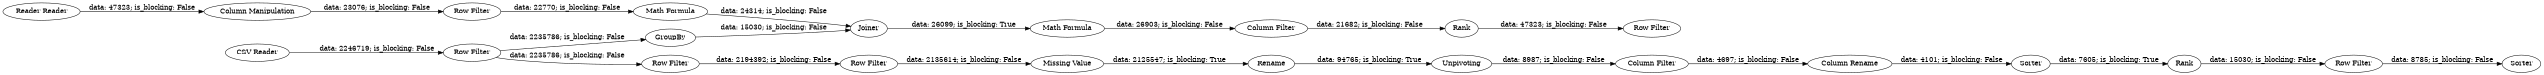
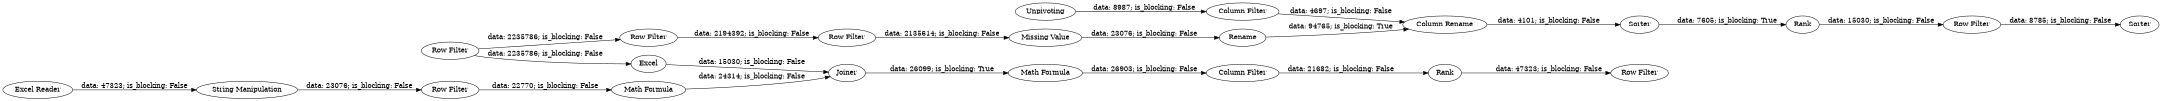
  digraph {
    rankdir=LR
    n1 [label="Row Filter"]
    n2 [label=Sorter]
    n3 [label=Rank]
    n4 [label="Row Filter"]
-   n5 [label="Column Manipulation"]
+   n5 [label="String Manipulation"]
    n6 [label="Row Filter"]
    n7 [label="Math Formula"]
    n8 [label=Sorter]
    n9 [label=Rank]
    n10 [label="Column Filter"]
    n11 [label="Column Rename"]
-   n12 [label="CSV Reader"]
    n13 [label="Row Filter"]
-   n14 [label=GroupBy]
+   n14 [label=Excel]
    n15 [label="Row Filter"]
    n16 [label=Joiner]
    n17 [label="Row Filter"]
    n18 [label="Math Formula"]
    n19 [label=Rename]
    n20 [label=Unpivoting]
-   n21 [label="Reader Reader"]
+   n21 [label="Excel Reader"]
    n22 [label="Column Filter"]
    n23 [label="Missing Value"]
    n1 -> n2 [label="data: 8785; is_blocking: False"]
    n3 -> n4 [label="data: 47323; is_blocking: False"]
    n5 -> n6 [label="data: 23076; is_blocking: False"]
    n6 -> n7 [label="data: 22770; is_blocking: False"]
    n7 -> n16 [label="data: 24314; is_blocking: False"]
    n8 -> n9 [label="data: 7605; is_blocking: True"]
    n9 -> n1 [label="data: 15030; is_blocking: False"]
    n10 -> n11 [label="data: 4697; is_blocking: False"]
    n11 -> n8 [label="data: 4101; is_blocking: False"]
-   n12 -> n13 [label="data: 2246719; is_blocking: False"]
    n13 -> n14 [label="data: 2235786; is_blocking: False"]
    n13 -> n15 [label="data: 2235786; is_blocking: False"]
    n14 -> n16 [label="data: 15030; is_blocking: False"]
    n15 -> n17 [label="data: 2194392; is_blocking: False"]
    n16 -> n18 [label="data: 26099; is_blocking: True"]
    n17 -> n23 [label="data: 2135614; is_blocking: False"]
    n18 -> n22 [label="data: 26903; is_blocking: False"]
-   n19 -> n20 [label="data: 94765; is_blocking: True"]
+   n19 -> n11 [label="data: 94765; is_blocking: True"]
    n20 -> n10 [label="data: 8987; is_blocking: False"]
    n21 -> n5 [label="data: 47323; is_blocking: False"]
    n22 -> n3 [label="data: 21682; is_blocking: False"]
-   n23 -> n19 [label="data: 2125547; is_blocking: True"]
+   n23 -> n19 [label="data: 23076; is_blocking: False"]
  }
